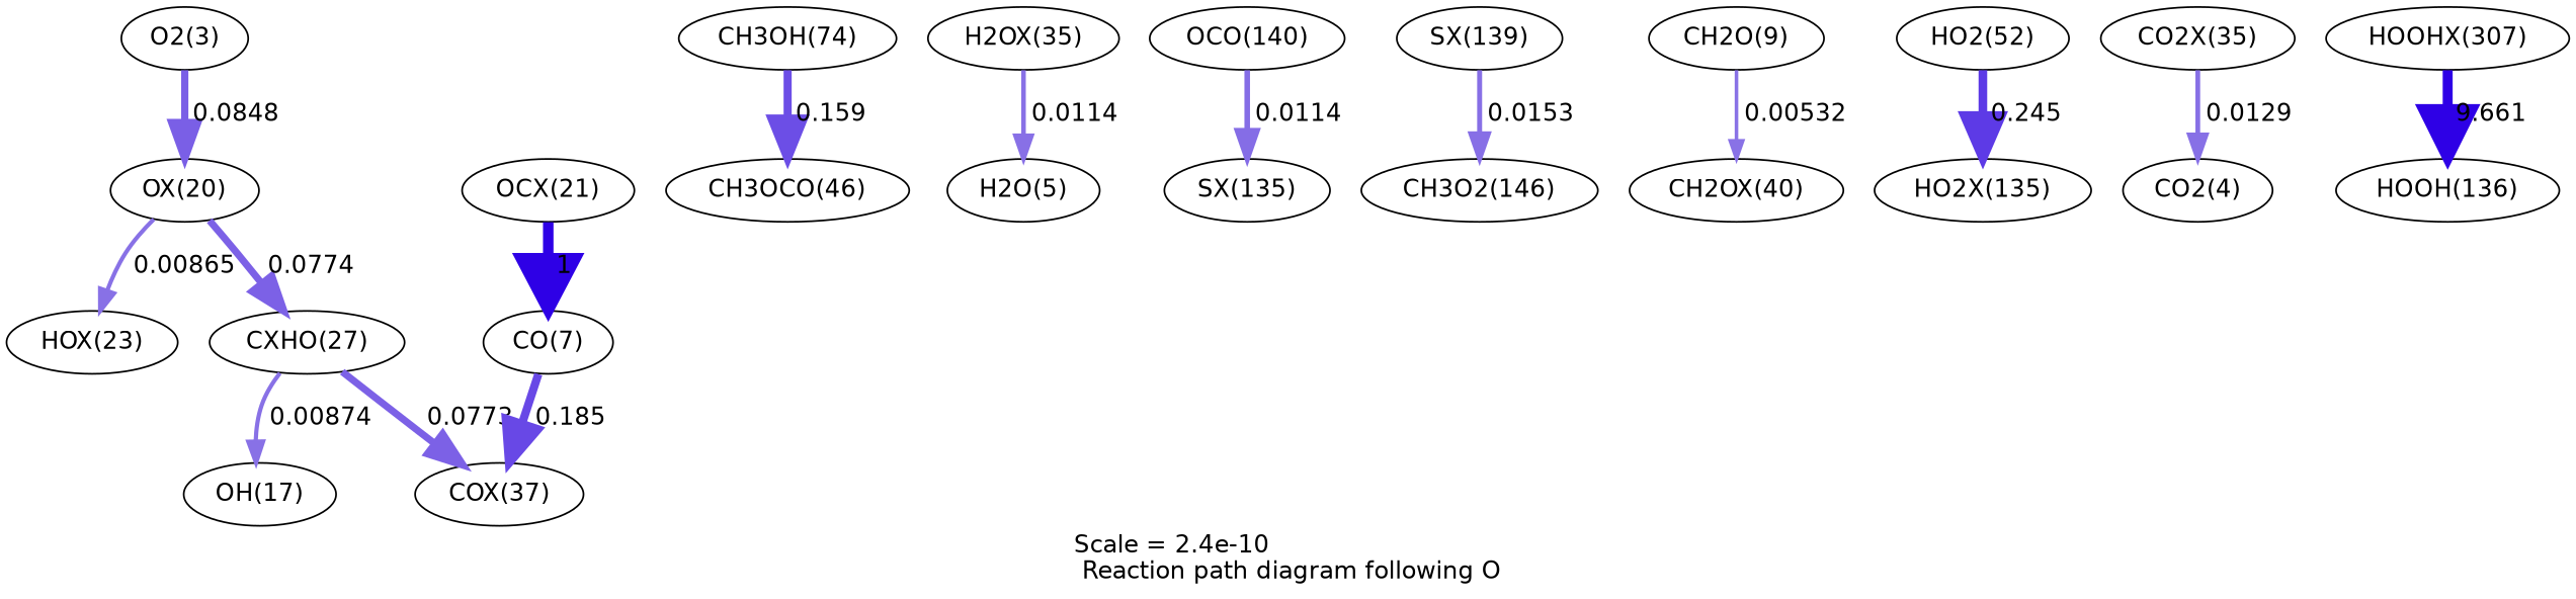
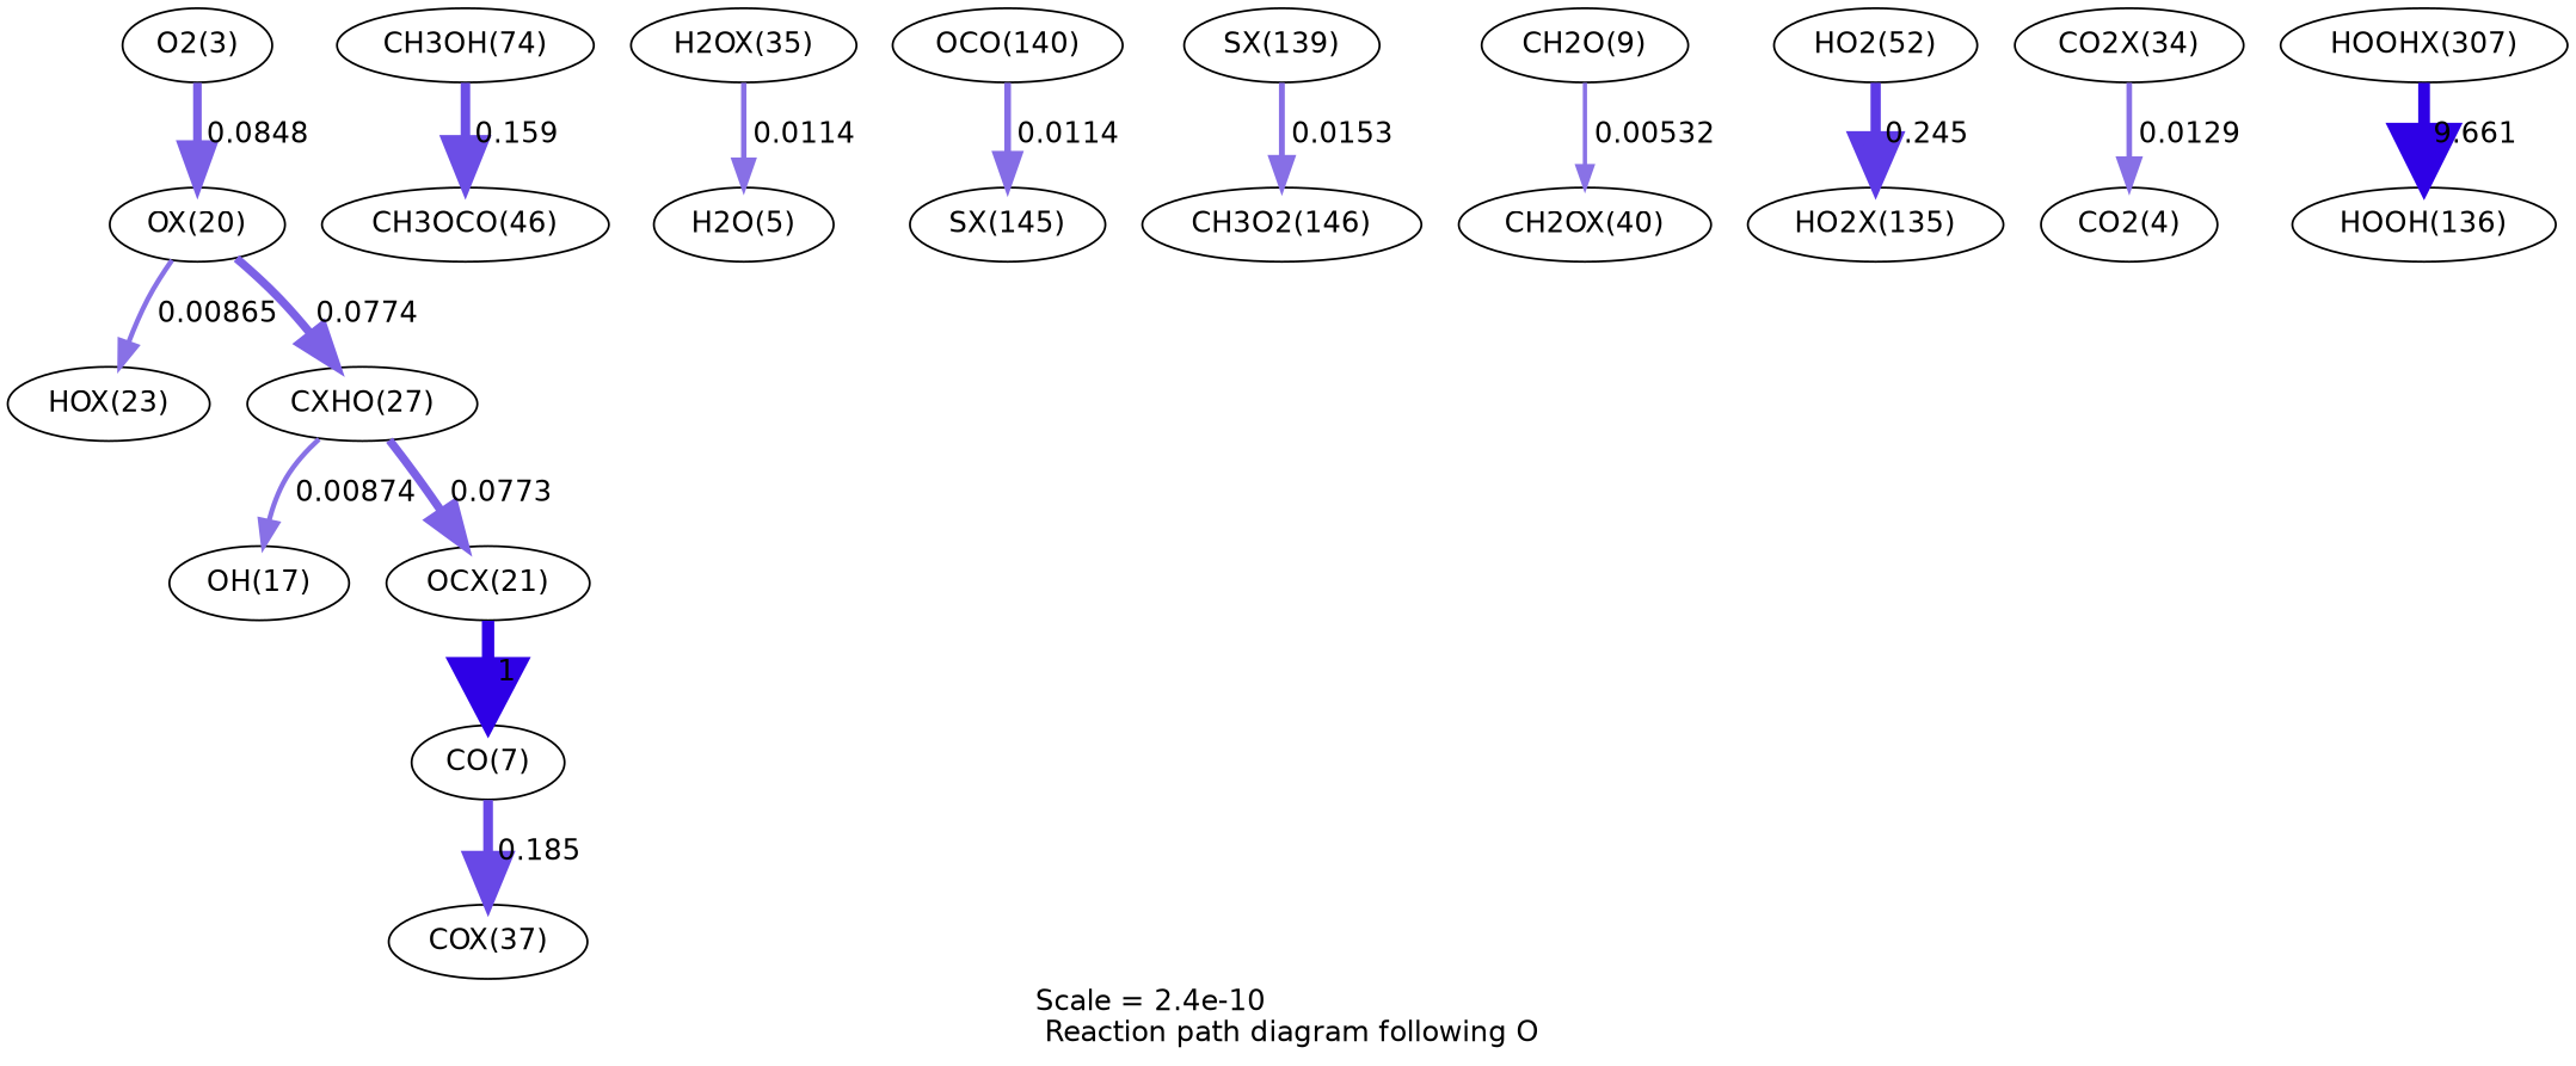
  digraph {
    fontname=Helvetica
    label="Scale = 2.4e-10\l Reaction path diagram following O"
    node [fontname=Helvetica]
    edge [arrowsize=1.21 color="0.7, 0.509, 0.9" fontname=Helvetica penwidth=4.07]
    n1 [label="O2(3)"]
    n2 [label="OX(20)"]
    n3 [label="HOX(23)"]
    n4 [label="CXHO(27)"]
    n5 [label="OH(17)"]
    n6 [label="OCX(21)"]
    n7 [label="CO(7)"]
    n8 [label="CH3OH(74)"]
    n9 [label="CH3OCO(46)"]
    n10 [label="H2OX(35)"]
    n11 [label="H2O(5)"]
    n12 [label="OCO(140)"]
-   n13 [label="SX(135)"]
+   n13 [label="SX(145)"]
    n14 [label="SX(139)"]
    n15 [label="CH3O2(146)"]
    n16 [label="CH2O(9)"]
    n17 [label="CH2OX(40)"]
    n18 [label="HO2(52)"]
    n19 [label="HO2X(135)"]
    n20 [label="COX(37)"]
-   n21 [label="CO2X(35)"]
+   n21 [label="CO2X(34)"]
    n22 [label="CO2(4)"]
    n23 [label="HOOHX(307)"]
    n24 [label="HOOH(136)"]
    n1 -> n2 [arrowsize=2.07 color="0.7, 0.585, 0.9" label=" 0.0848" penwidth=4.14]
    n2 -> n3 [label=" 0.00865" penwidth=2.41]
    n2 -> n4 [arrowsize=2.03 color="0.7, 0.577, 0.9" label=" 0.0774"]
    n4 -> n5 [label=" 0.00874" penwidth=2.42]
-   n4 -> n20 [arrowsize=2.03 color="0.7, 0.577, 0.9" label=" 0.0773"]
+   n4 -> n6 [arrowsize=2.03 color="0.7, 0.577, 0.9" label=" 0.0773"]
    n6 -> n7 [arrowsize=3 color="0.7, 1.5, 0.9" label=" 1" penwidth=6]
    n7 -> n20 [arrowsize=2.36 color="0.7, 0.685, 0.9" label=" 0.185" penwidth=4.72]
    n8 -> n9 [arrowsize=2.3 color="0.7, 0.659, 0.9" label=" 0.159" penwidth=4.61]
    n10 -> n11 [arrowsize=1.31 color="0.7, 0.511, 0.9" label=" 0.0114" penwidth=2.62]
    n12 -> n13 [arrowsize=1.6 color="0.7, 0.525, 0.9" label=" 0.0114" penwidth=3.2]
    n14 -> n15 [arrowsize=1.42 color="0.7, 0.515, 0.9" label=" 0.0153" penwidth=2.84]
    n16 -> n17 [arrowsize=1.02 color="0.7, 0.505, 0.9" label=" 0.00532" penwidth=2.05]
    n18 -> n19 [arrowsize=2.47 color="0.7, 0.745, 0.9" label=" 0.245" penwidth=4.94]
    n21 -> n22 [arrowsize=1.36 color="0.7, 0.513, 0.9" label=" 0.0129" penwidth=2.71]
    n23 -> n24 [arrowsize=2.84 color="0.7, 1.16, 0.9" label=" 9.661" penwidth=5.69]
  }
